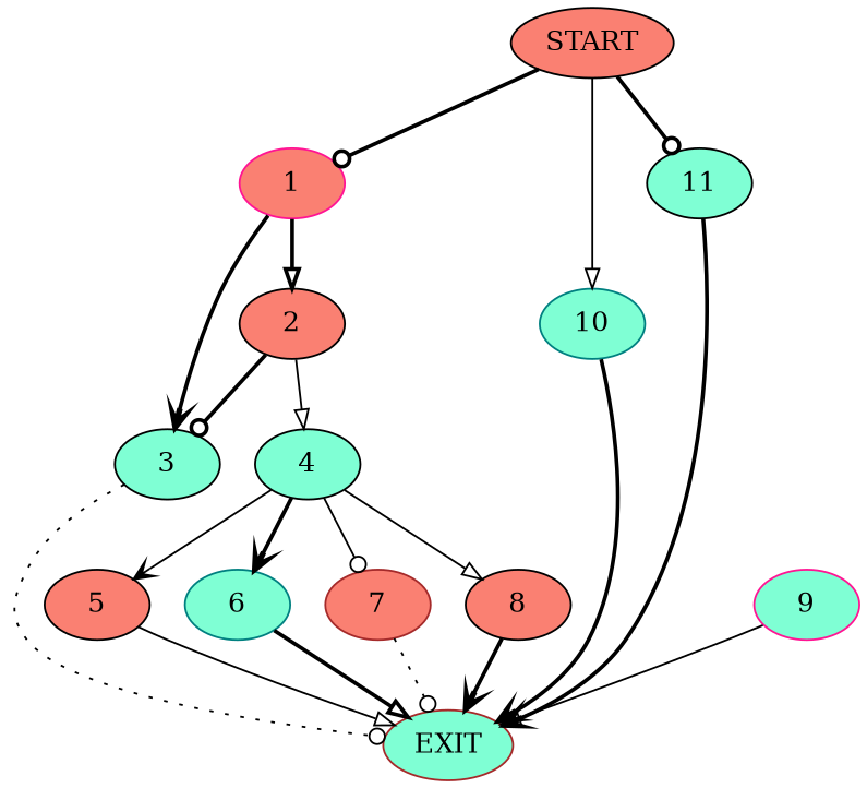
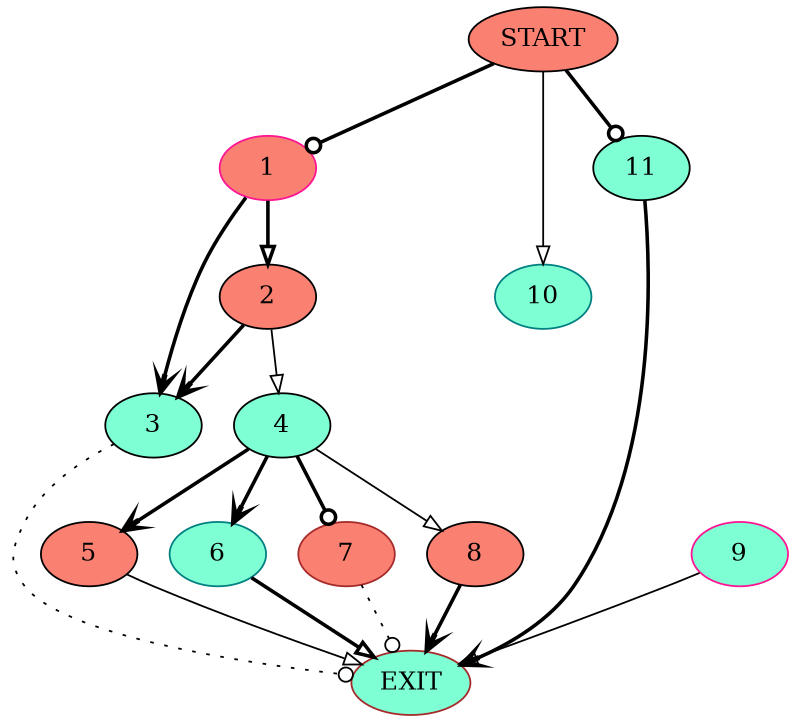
  digraph {
    node [color=black fillcolor=aquamarine style=filled]
    edge [arrowhead=onormal style=bold]
    n1 [fillcolor=salmon label=START]
    1 [color=deeppink fillcolor=salmon]
    10 [color=teal]
    11
    2 [fillcolor=salmon]
    3
    9 [color=deeppink]
    n8 [color=brown label=EXIT]
    4
    5 [fillcolor=salmon]
    6 [color=teal]
    7 [color=brown fillcolor=salmon]
    8 [fillcolor=salmon]
    n1 -> 1 [arrowhead=odot]
    n1 -> 10 [style=solid]
    n1 -> 11 [arrowhead=odot]
    1 -> 2
    1 -> 3 [arrowhead=vee]
-   10 -> n8 [arrowhead=vee]
    11 -> n8 [arrowhead=vee]
-   2 -> 3 [arrowhead=odot]
+   2 -> 3 [arrowhead=vee]
    2 -> 4 [style=solid]
    3 -> n8 [arrowhead=odot style=dotted]
    9 -> n8 [style=solid]
-   4 -> 5 [arrowhead=vee style=solid]
+   4 -> 5 [arrowhead=vee]
    4 -> 6 [arrowhead=vee]
-   4 -> 7 [arrowhead=odot style=solid]
+   4 -> 7 [arrowhead=odot]
    4 -> 8 [style=solid]
    5 -> n8 [style=solid]
    6 -> n8
    7 -> n8 [arrowhead=odot style=dotted]
    8 -> n8 [arrowhead=vee]
  }
